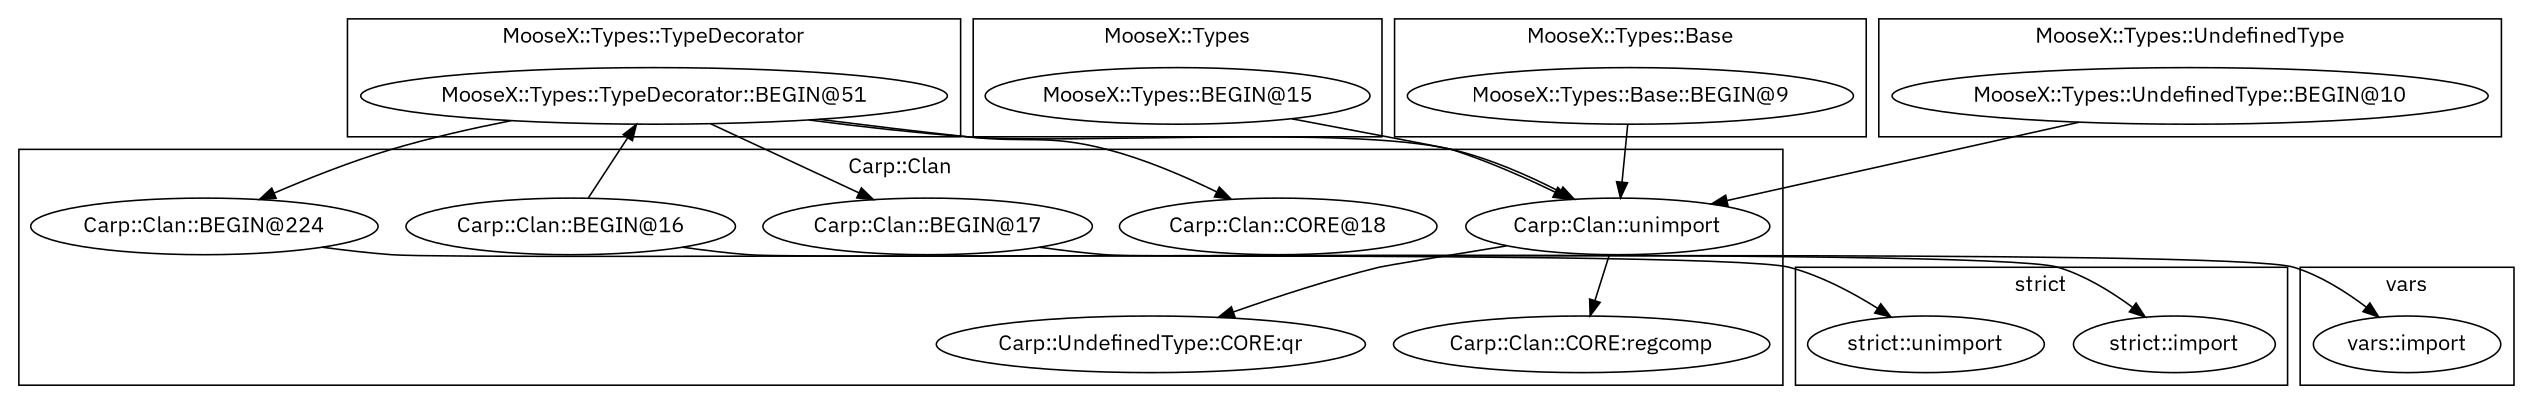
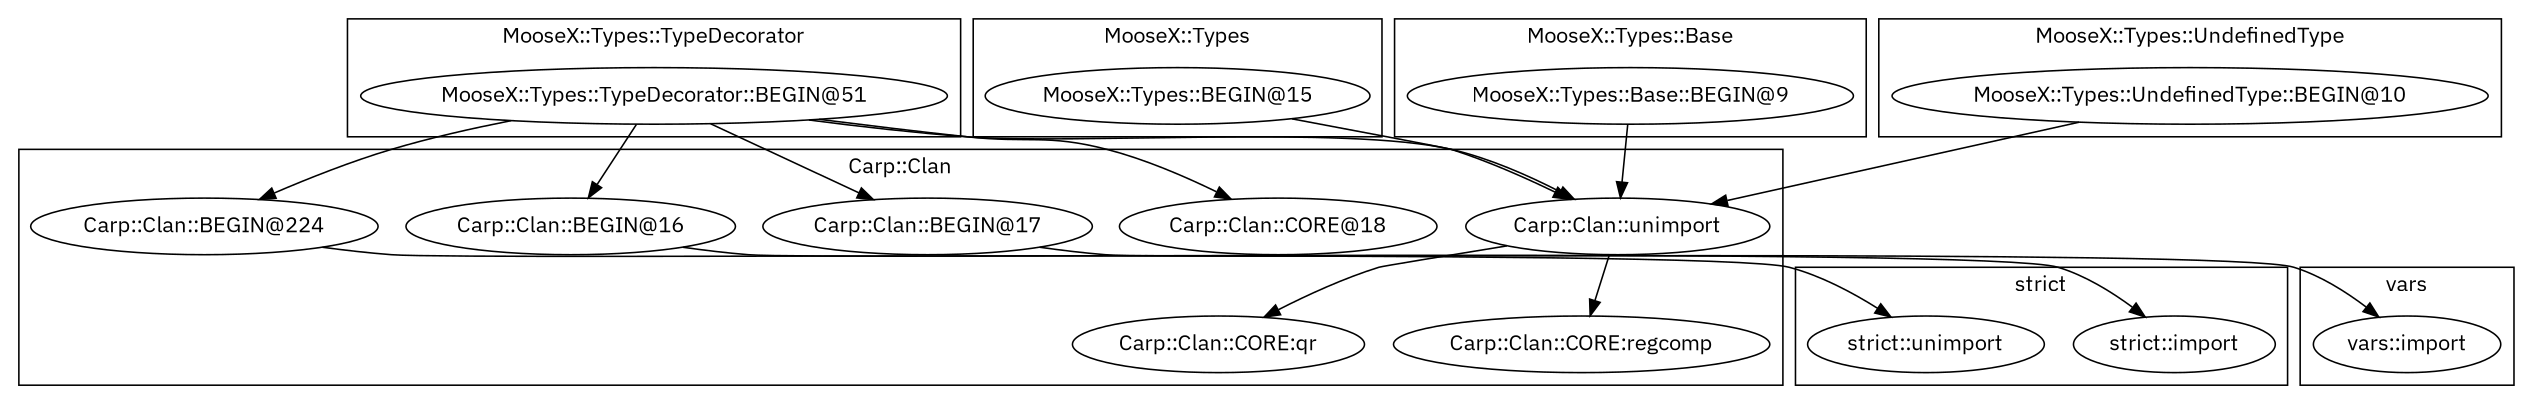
  digraph {
    fontname="IBM Plex Sans"
    node [fontname="IBM Plex Sans"]
    edge [fontname="IBM Plex Sans"]
    n1 [label="MooseX::Types::TypeDecorator::BEGIN@51"]
    "MooseX::Types::BEGIN@15"
    "MooseX::Types::Base::BEGIN@9"
    "vars::import"
    "Carp::Clan::BEGIN@224"
    "Carp::Clan::BEGIN@17"
    "Carp::Clan::CORE:regcomp"
    n8 [label="Carp::Clan::unimport"]
-   "Carp::Clan::CORE:qr" [label="Carp::UndefinedType::CORE:qr"]
+   "Carp::Clan::CORE:qr"
    "Carp::Clan::BEGIN@16"
    n11 [label="Carp::Clan::CORE@18"]
    "strict::unimport"
    "strict::import"
    "MooseX::Types::UndefinedType::BEGIN@10"
    subgraph cluster_1 {
      label="MooseX::Types::TypeDecorator"
      n1
    }
    subgraph cluster_2 {
      label="MooseX::Types"
      "MooseX::Types::BEGIN@15"
    }
    subgraph cluster_3 {
      label="MooseX::Types::Base"
      "MooseX::Types::Base::BEGIN@9"
    }
    subgraph cluster_4 {
      label=vars
      "vars::import"
    }
    subgraph cluster_5 {
      label="Carp::Clan"
      "Carp::Clan::BEGIN@224"
      "Carp::Clan::BEGIN@17"
      "Carp::Clan::CORE:regcomp"
      n8
      "Carp::Clan::CORE:qr"
      "Carp::Clan::BEGIN@16"
      n11
    }
    subgraph cluster_6 {
      label="strict"
      "strict::unimport"
      "strict::import"
    }
    subgraph cluster_7 {
      label="MooseX::Types::UndefinedType"
      "MooseX::Types::UndefinedType::BEGIN@10"
    }
    n1 -> "Carp::Clan::BEGIN@224"
    n1 -> "Carp::Clan::BEGIN@17"
    n1 -> n8
-   "Carp::Clan::BEGIN@16" -> n1
+   n1 -> "Carp::Clan::BEGIN@16"
    n1 -> n11
    "MooseX::Types::BEGIN@15" -> n8
    "MooseX::Types::Base::BEGIN@9" -> n8
    "Carp::Clan::BEGIN@224" -> "strict::unimport"
    "Carp::Clan::BEGIN@17" -> "vars::import"
    n8 -> "Carp::Clan::CORE:regcomp"
    n8 -> "Carp::Clan::CORE:qr"
    "Carp::Clan::BEGIN@16" -> "strict::import"
    "MooseX::Types::UndefinedType::BEGIN@10" -> n8
  }
